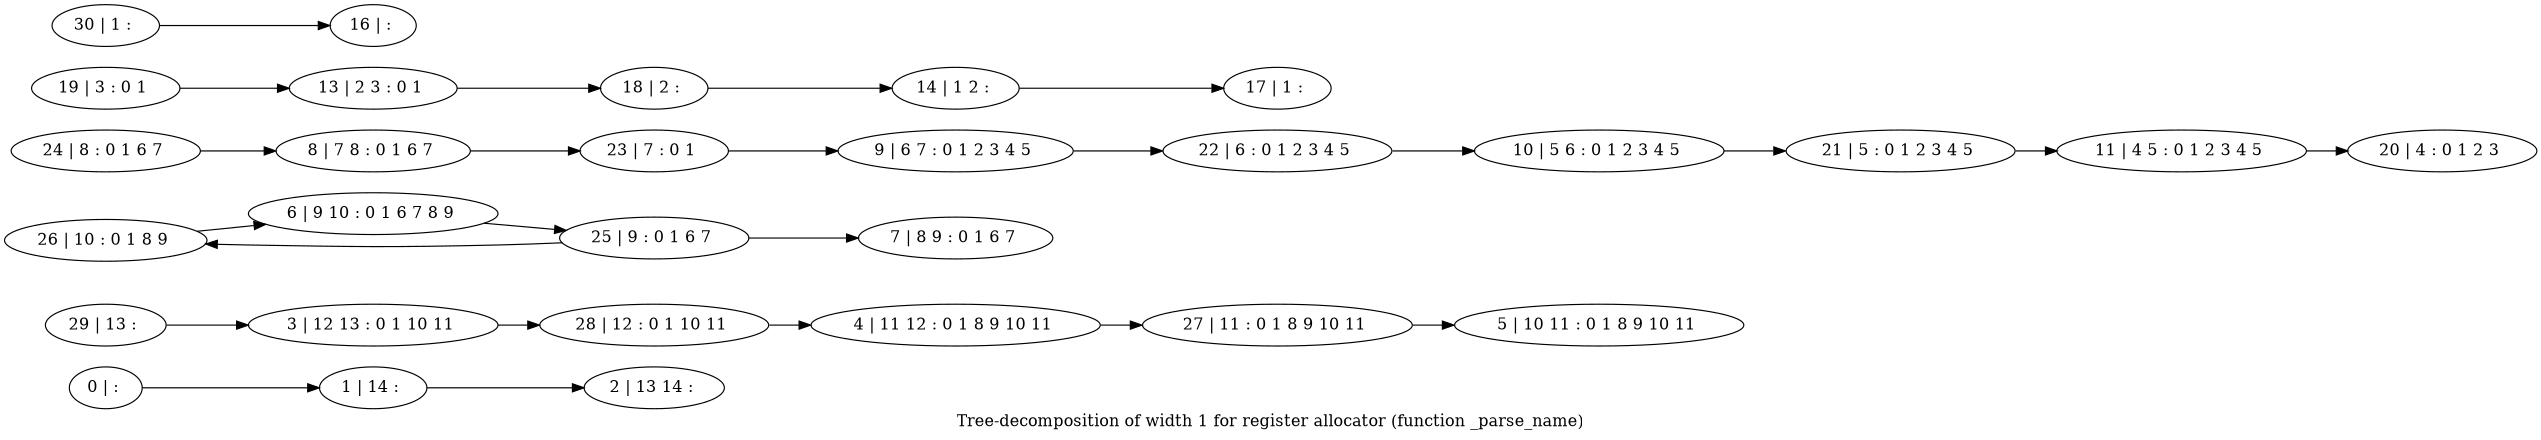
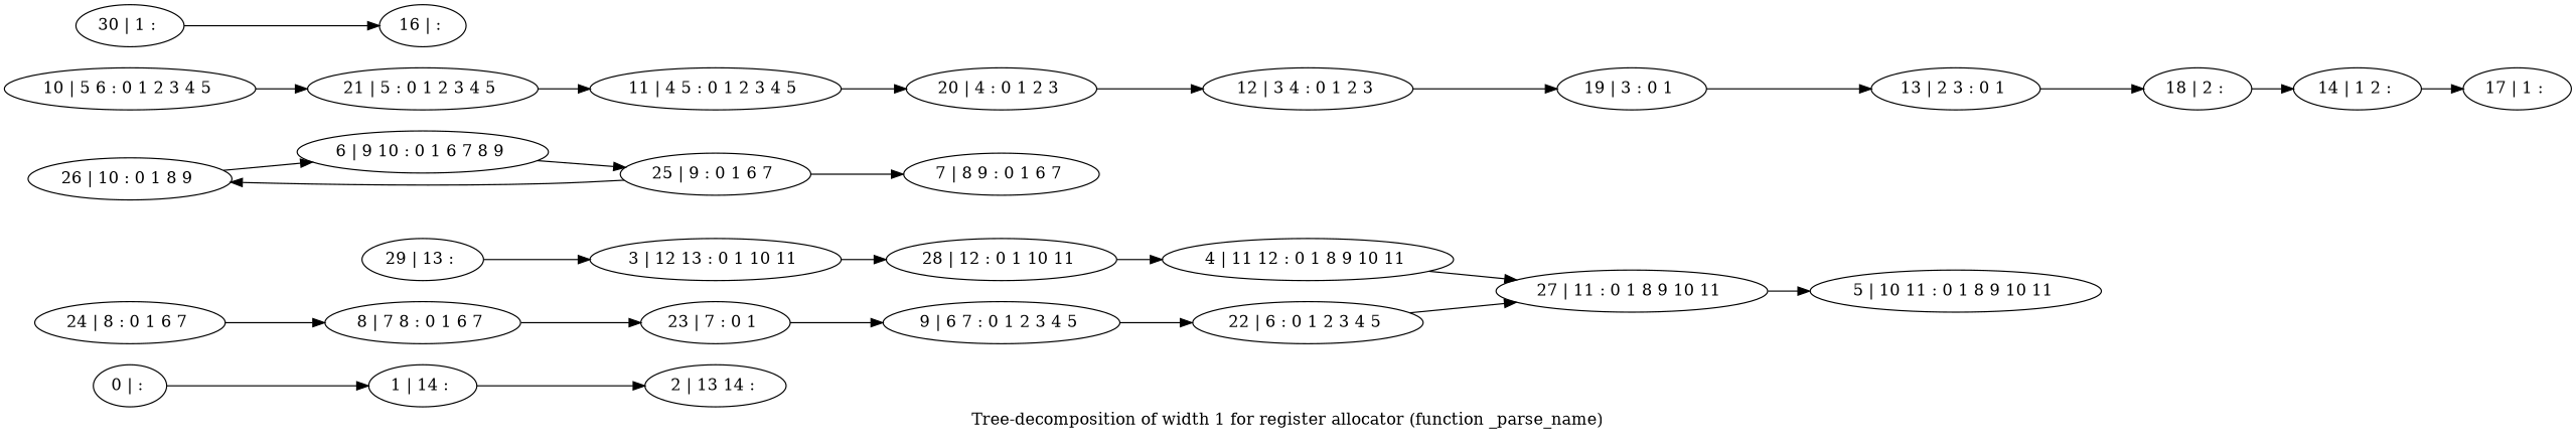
  digraph {
    label="Tree-decomposition of width 1 for register allocator (function _parse_name)"
    rankdir=LR
    n1 [label="0 | : "]
    n2 [label="1 | 14 : "]
    n3 [label="2 | 13 14 : "]
    n4 [label="29 | 13 : "]
    n5 [label="3 | 12 13 : 0 1 10 11 "]
    n6 [label="28 | 12 : 0 1 10 11 "]
    n7 [label="4 | 11 12 : 0 1 8 9 10 11 "]
    n8 [label="27 | 11 : 0 1 8 9 10 11 "]
    n9 [label="5 | 10 11 : 0 1 8 9 10 11 "]
    n10 [label="26 | 10 : 0 1 8 9 "]
    n11 [label="6 | 9 10 : 0 1 6 7 8 9 "]
    n12 [label="25 | 9 : 0 1 6 7 "]
    n13 [label="7 | 8 9 : 0 1 6 7 "]
    n14 [label="24 | 8 : 0 1 6 7 "]
    n15 [label="8 | 7 8 : 0 1 6 7 "]
    n16 [label="23 | 7 : 0 1 "]
    n17 [label="9 | 6 7 : 0 1 2 3 4 5 "]
    n18 [label="22 | 6 : 0 1 2 3 4 5 "]
    n19 [label="10 | 5 6 : 0 1 2 3 4 5 "]
    n20 [label="21 | 5 : 0 1 2 3 4 5 "]
    n21 [label="11 | 4 5 : 0 1 2 3 4 5 "]
    n22 [label="20 | 4 : 0 1 2 3 "]
+   n23 [label="12 | 3 4 : 0 1 2 3 "]
    n24 [label="19 | 3 : 0 1 "]
    n25 [label="13 | 2 3 : 0 1 "]
    n26 [label="18 | 2 : "]
    n27 [label="14 | 1 2 : "]
    n28 [label="17 | 1 : "]
    n29 [label="30 | 1 : "]
    n30 [label="16 | : "]
    n1 -> n2
    n2 -> n3
    n4 -> n5
    n5 -> n6
    n6 -> n7
    n7 -> n8
    n8 -> n9
    n10 -> n11
    n11 -> n12
    n12 -> n10
    n12 -> n13
    n14 -> n15
    n15 -> n16
    n16 -> n17
    n17 -> n18
-   n18 -> n19
+   n18 -> n8
    n19 -> n20
    n20 -> n21
    n21 -> n22
+   n22 -> n23
+   n23 -> n24
    n24 -> n25
    n25 -> n26
    n26 -> n27
    n27 -> n28
    n29 -> n30
  }
